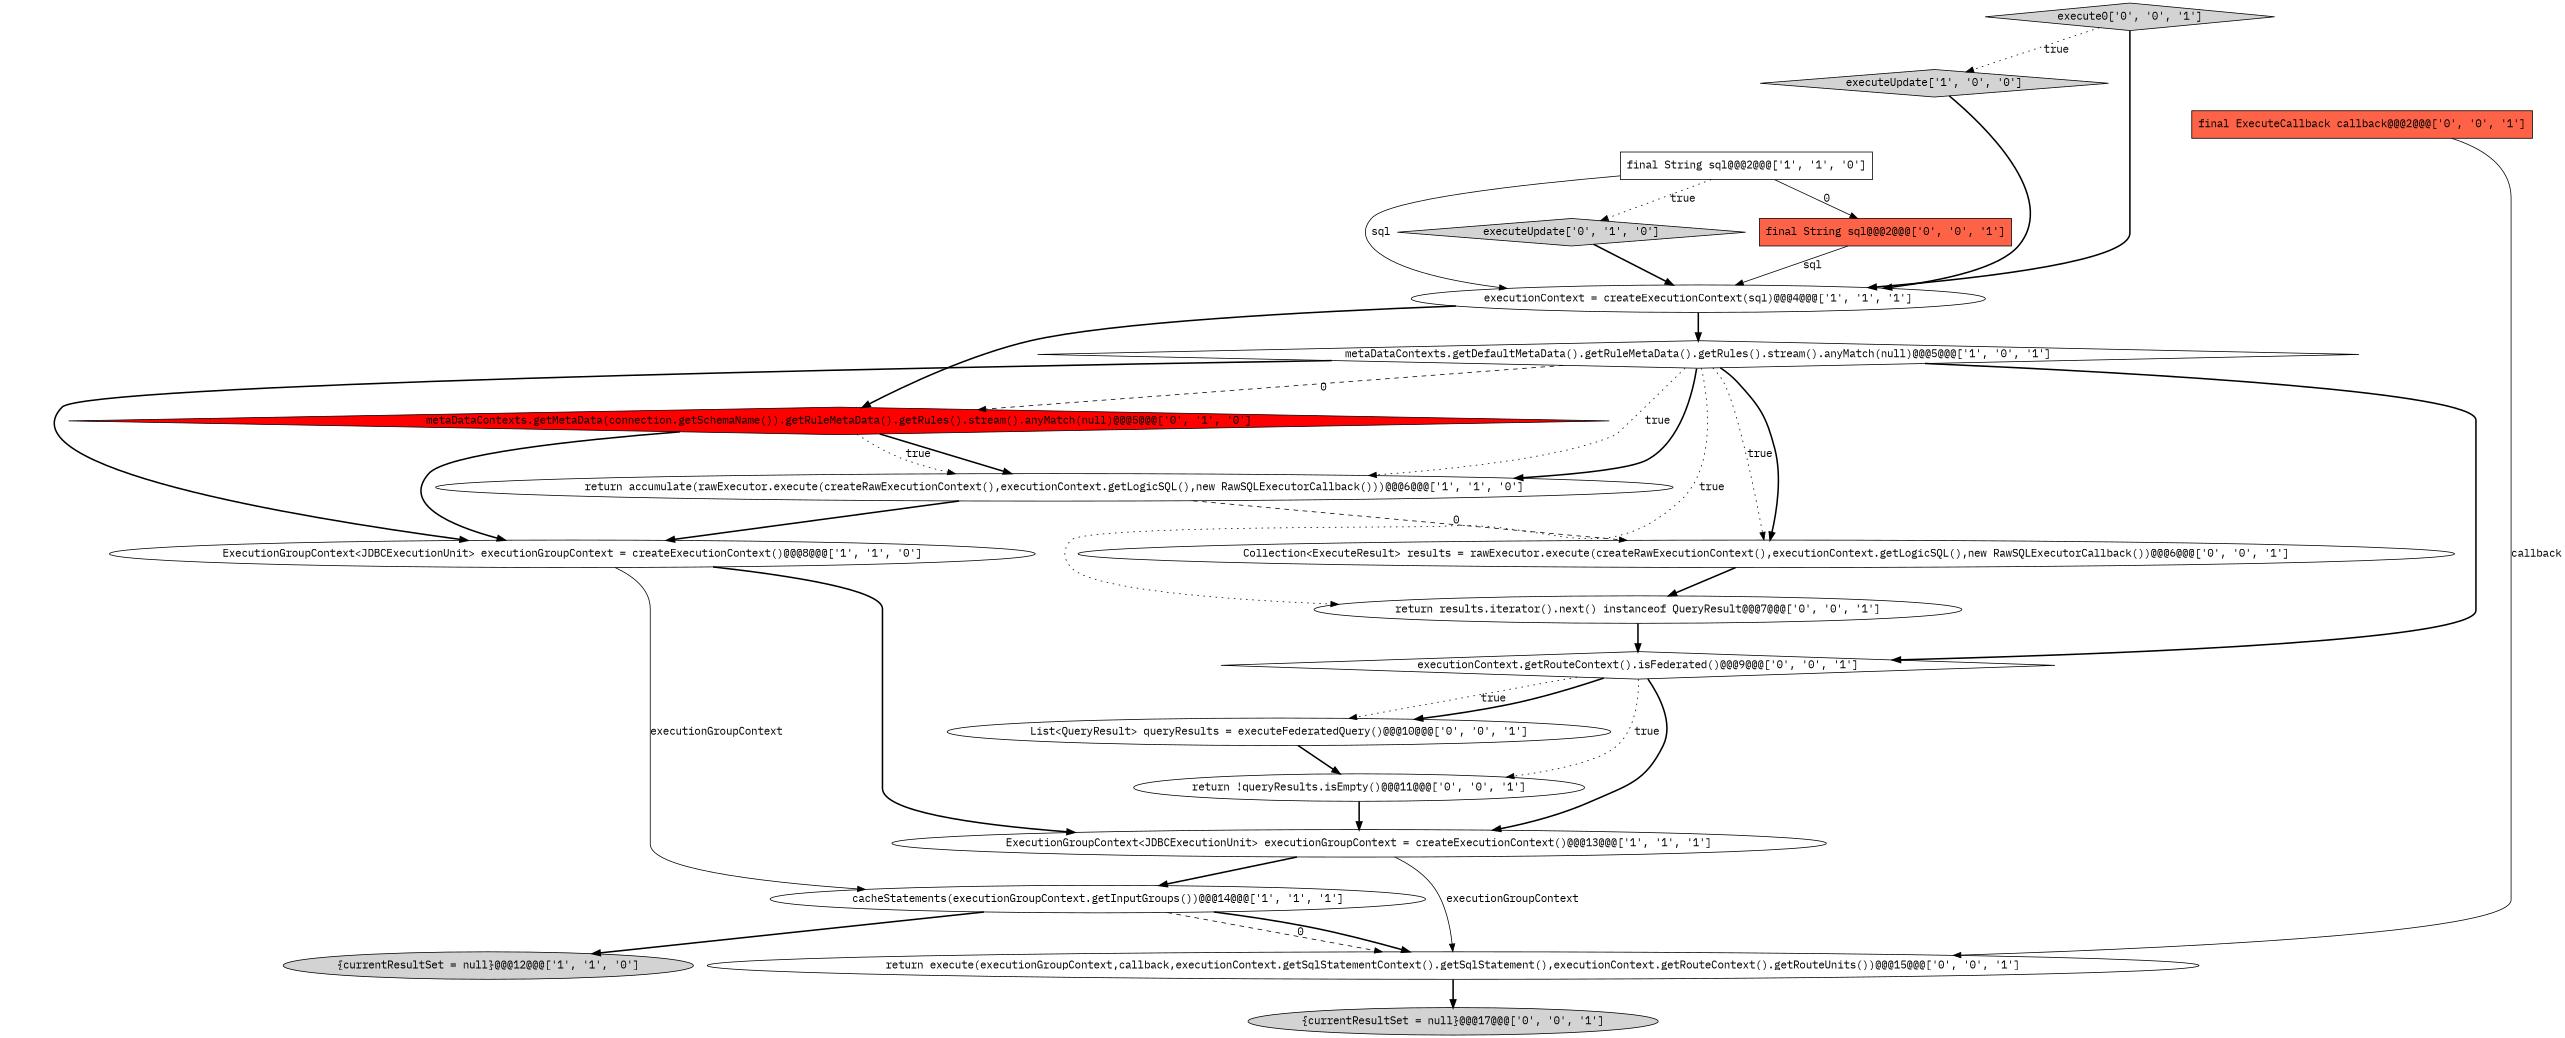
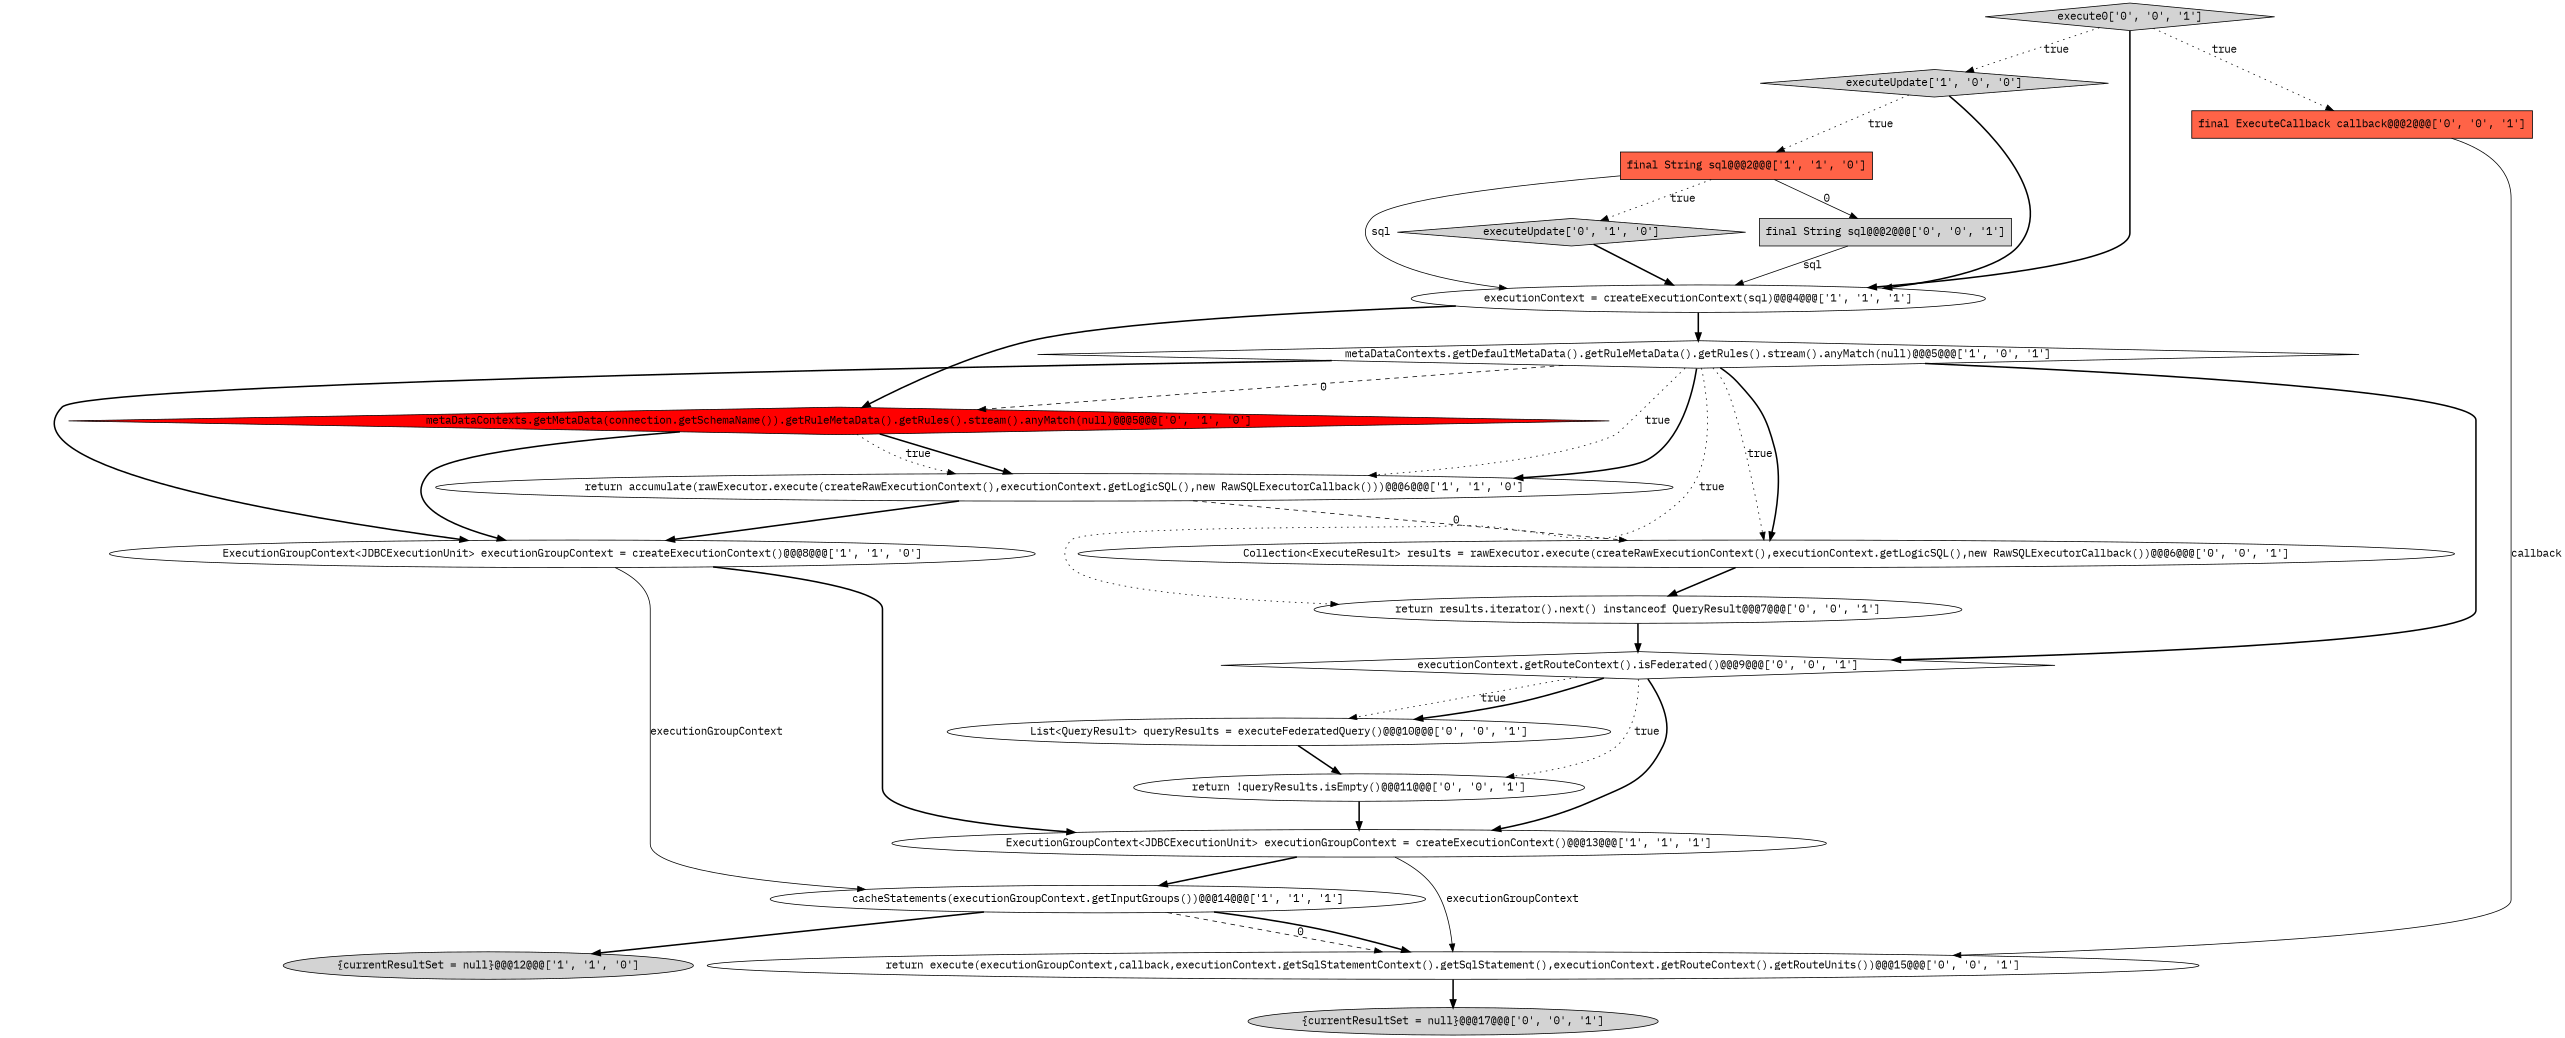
  digraph {
    fontname="IBM Plex Mono"
    node [fillcolor=white fontname="IBM Plex Mono" shape=ellipse style=filled]
    edge [fontname="IBM Plex Mono" style=bold]
    n1 [fillcolor=lightgray label="executeUpdate['1', '0', '0']" shape=diamond]
    n2 [label="executionContext = createExecutionContext(sql)@@@4@@@['1', '1', '1']"]
-   n3 [label="final String sql@@@2@@@['1', '1', '0']" shape=box]
+   n3 [fillcolor=tomato label="final String sql@@@2@@@['1', '1', '0']" shape=box]
    n4 [fillcolor=red label="metaDataContexts.getMetaData(connection.getSchemaName()).getRuleMetaData().getRules().stream().anyMatch(null)@@@5@@@['0', '1', '0']" shape=diamond]
    n5 [label="metaDataContexts.getDefaultMetaData().getRuleMetaData().getRules().stream().anyMatch(null)@@@5@@@['1', '0', '1']" shape=diamond]
    n6 [fillcolor=lightgray label="executeUpdate['0', '1', '0']" shape=diamond]
-   n7 [fillcolor=tomato label="final String sql@@@2@@@['0', '0', '1']" shape=box]
+   n7 [fillcolor=lightgray label="final String sql@@@2@@@['0', '0', '1']" shape=box]
    n8 [label="Collection<ExecuteResult> results = rawExecutor.execute(createRawExecutionContext(),executionContext.getLogicSQL(),new RawSQLExecutorCallback())@@@6@@@['0', '0', '1']"]
    n9 [label="return results.iterator().next() instanceof QueryResult@@@7@@@['0', '0', '1']"]
    n10 [label="executionContext.getRouteContext().isFederated()@@@9@@@['0', '0', '1']" shape=diamond]
    n11 [label="return accumulate(rawExecutor.execute(createRawExecutionContext(),executionContext.getLogicSQL(),new RawSQLExecutorCallback()))@@@6@@@['1', '1', '0']"]
    n12 [label="ExecutionGroupContext<JDBCExecutionUnit> executionGroupContext = createExecutionContext()@@@8@@@['1', '1', '0']"]
    n13 [label="ExecutionGroupContext<JDBCExecutionUnit> executionGroupContext = createExecutionContext()@@@13@@@['1', '1', '1']"]
    n14 [label="cacheStatements(executionGroupContext.getInputGroups())@@@14@@@['1', '1', '1']"]
    n15 [label="List<QueryResult> queryResults = executeFederatedQuery()@@@10@@@['0', '0', '1']"]
    n16 [label="return !queryResults.isEmpty()@@@11@@@['0', '0', '1']"]
    n17 [fillcolor=tomato label="final ExecuteCallback callback@@@2@@@['0', '0', '1']" shape=box]
    n18 [label="return execute(executionGroupContext,callback,executionContext.getSqlStatementContext().getSqlStatement(),executionContext.getRouteContext().getRouteUnits())@@@15@@@['0', '0', '1']"]
    n19 [fillcolor=lightgray label="{currentResultSet = null}@@@17@@@['0', '0', '1']"]
    n20 [fillcolor=lightgray label="{currentResultSet = null}@@@12@@@['1', '1', '0']"]
    n21 [fillcolor=lightgray label="execute0['0', '0', '1']" shape=diamond]
    n1 -> n2
+   n1 -> n3 [label=true style=dotted]
    n2 -> n4
    n2 -> n5
    n3 -> n2 [label=sql style=solid]
    n3 -> n6 [label=true style=dotted]
    n3 -> n7 [label=0 style=solid]
    n4 -> n11
    n4 -> n11 [label=true style=dotted]
    n4 -> n12
    n5 -> n4 [label=0 style=dashed]
    n5 -> n8 [label=true style=dotted]
    n5 -> n8
    n5 -> n9 [label=true style=dotted]
    n5 -> n10
    n5 -> n11
    n5 -> n11 [label=true style=dotted]
    n5 -> n12
    n6 -> n2
    n7 -> n2 [label=sql style=solid]
    n8 -> n9
    n9 -> n10
    n10 -> n13
    n10 -> n15 [label=true style=dotted]
    n10 -> n15
    n10 -> n16 [label=true style=dotted]
    n11 -> n8 [label=0 style=dashed]
    n11 -> n12
    n12 -> n13
    n12 -> n14 [label=executionGroupContext style=solid]
    n13 -> n14
    n13 -> n18 [label=executionGroupContext style=solid]
    n14 -> n18 [label=0 style=dashed]
    n14 -> n18
    n14 -> n20
    n15 -> n16
    n16 -> n13
    n17 -> n18 [label=callback style=solid]
    n18 -> n19
    n21 -> n1 [label=true style=dotted]
    n21 -> n2
+   n21 -> n17 [label=true style=dotted]
  }
